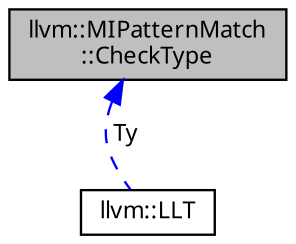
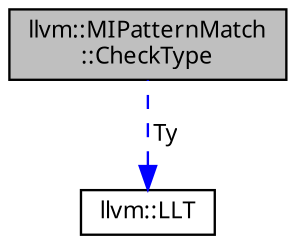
  digraph {
    fontname="Noto Sans"
    node [color=black fontname="Noto Sans" fontsize=10 shape=box]
    n1 [fillcolor=grey75 fontcolor=black height=0.2 label="llvm::MIPatternMatch\l::CheckType" style=filled width=0.4]
    n2 [height=0.2 label="llvm::LLT" width=0.4]
-   n1 -> n2 [color=blue dir=back fontname="Noto Sans" fontsize=10 label=" Ty" labelfontname=Helvetica labelfontsize=10 style=dashed]
+   n2 -> n1 [color=blue dir=back fontname="Noto Sans" fontsize=10 label=" Ty" labelfontname=Helvetica labelfontsize=10 style=dashed]
  }
